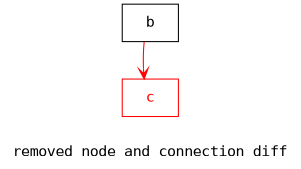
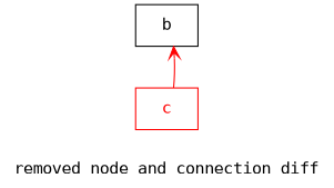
  digraph {
    bgcolor="#ffffff"
    fontcolor="#000000"
    fontname="DejaVu Sans Mono"
    label="removed node and connection diff"
    node [fontname="DejaVu Sans Mono" shape=rectangle]
    n1 [color="#000000" fontcolor="#000000" label=b]
    n2 [color="#ff0000" fontcolor="#ff0000" label=c]
-   n1 -> n2 [arrowhead=vee color="#ff0000" fontname="DejaVu Sans Mono"]
+   n2 -> n1 [arrowhead=vee color="#ff0000" fontname="DejaVu Sans Mono"]
  }
